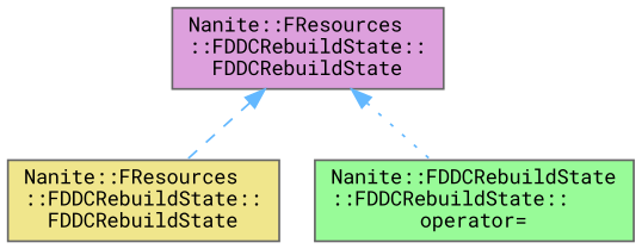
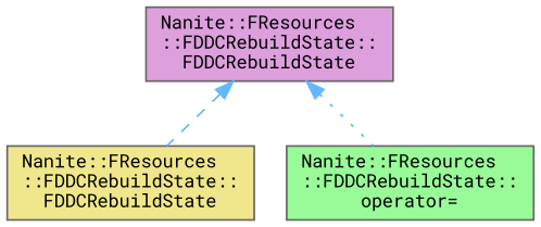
  digraph {
    rankdir=TB
    fontname="Roboto Mono"
    node [color=grey40 fontname="Roboto Mono" fontsize=10 shape=box style=filled]
    edge [color=steelblue1 dir=back fontname="Roboto Mono" fontsize=10 labelfontname=Helvetica labelfontsize=10]
    n1 [color=gray40 fillcolor=plum fontcolor=black height=0.2 label="Nanite::FResources\l::FDDCRebuildState::\lFDDCRebuildState" width=0.4]
    n2 [fillcolor=khaki height=0.2 label="Nanite::FResources\l::FDDCRebuildState::\lFDDCRebuildState" width=0.4]
-   n3 [fillcolor=palegreen height=0.2 label="Nanite::FDDCRebuildState\l::FDDCRebuildState::\loperator=" width=0.4]
+   n3 [fillcolor=palegreen height=0.2 label="Nanite::FResources\l::FDDCRebuildState::\loperator=" width=0.4]
    n1 -> n2 [style=dashed]
    n1 -> n3 [style=dotted]
  }
